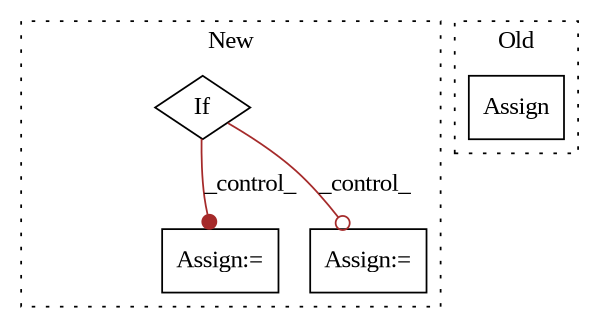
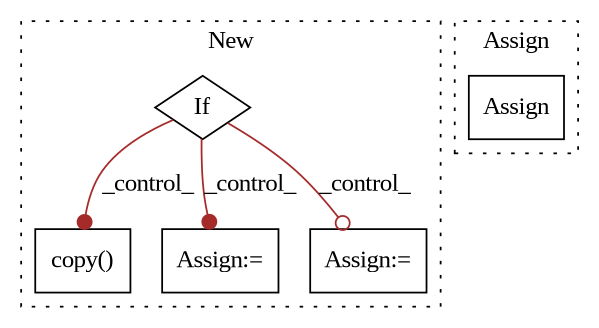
  digraph {
    fontname="Liberation Serif"
    node [a=68 fontname="Liberation Serif" l=3 shape=box]
    edge [arrowhead=dot color=brown fontname="Liberation Serif"]
+   n1 [a=75 l="10,1" label="copy()" s="1219,1263"]
    n2 [a=96 label=If s=908 shape=diamond]
    n3 [label="Assign:=" s=1417]
    n4 [label="Assign:=" s=1283]
    n5 [a=62 l=4 label=Assign s=1178]
    subgraph cluster_1 {
      label=New
      style=dotted
+     n1
      n2
      n3
      n4
    }
    subgraph cluster_2 {
-     label=Old
+     label=Assign
      style=dotted
      n5
    }
+   n2 -> n1 [label=_control_]
    n2 -> n3 [label=_control_]
    n2 -> n4 [arrowhead=odot label=_control_]
  }
